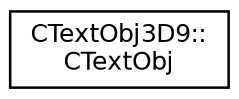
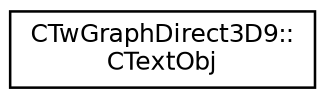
  digraph {
    rankdir=LR
-   n1 [color=black fillcolor=white fontname=Helvetica fontsize=10 height=0.2 label="CTextObj3D9::\lCTextObj" shape=record style=filled width=0.4]
+   n1 [color=black fillcolor=white fontname=Helvetica fontsize=10 height=0.2 label="CTwGraphDirect3D9::\lCTextObj" shape=record style=filled width=0.4]
  }
